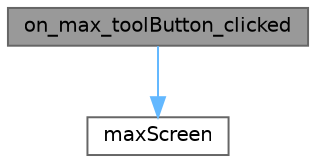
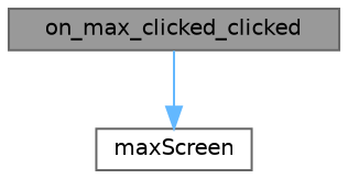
  digraph {
    rankdir=TB
    node [fontname=Helvetica fontsize=10 shape=box style=filled]
-   n1 [color=gray40 fillcolor=grey60 fontcolor=black height=0.2 label=on_max_toolButton_clicked width=0.4]
+   n1 [color=gray40 fillcolor=grey60 fontcolor=black height=0.2 label=on_max_clicked_clicked width=0.4]
    n2 [color=grey40 fillcolor=white height=0.2 label=maxScreen width=0.4]
    n1 -> n2 [color=steelblue1 fontname=Helvetica fontsize=10 labelfontname=Helvetica labelfontsize=10 style=solid]
  }
